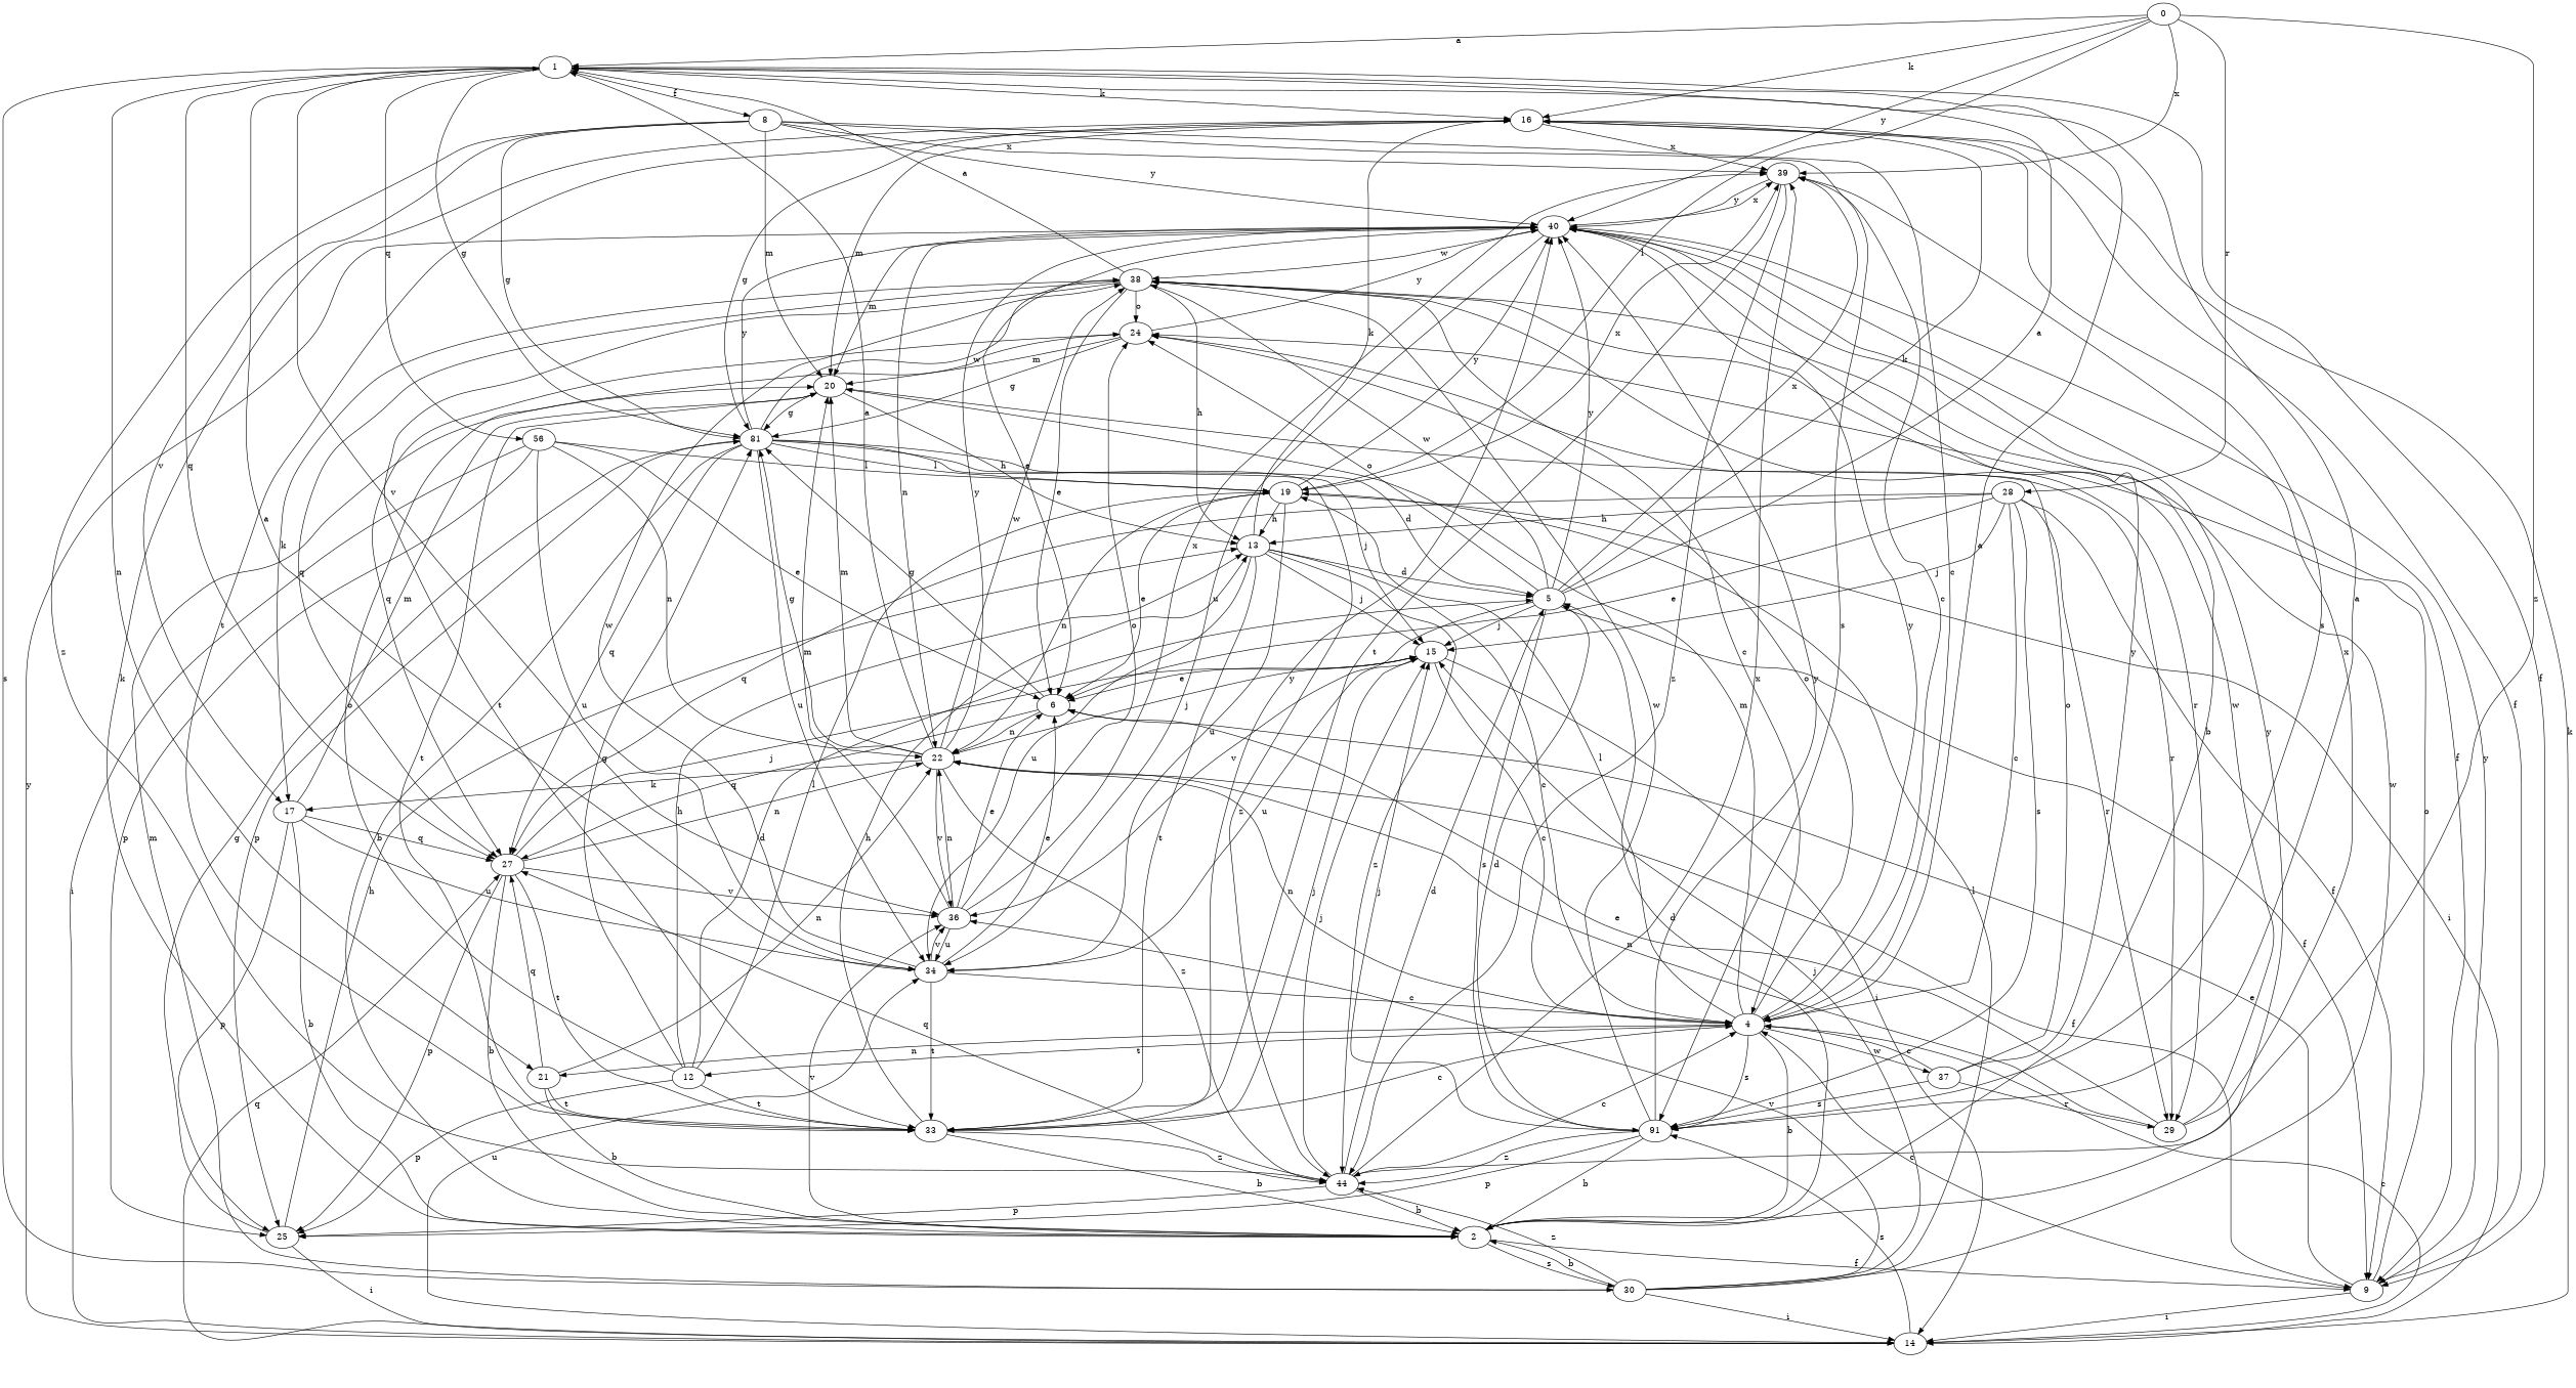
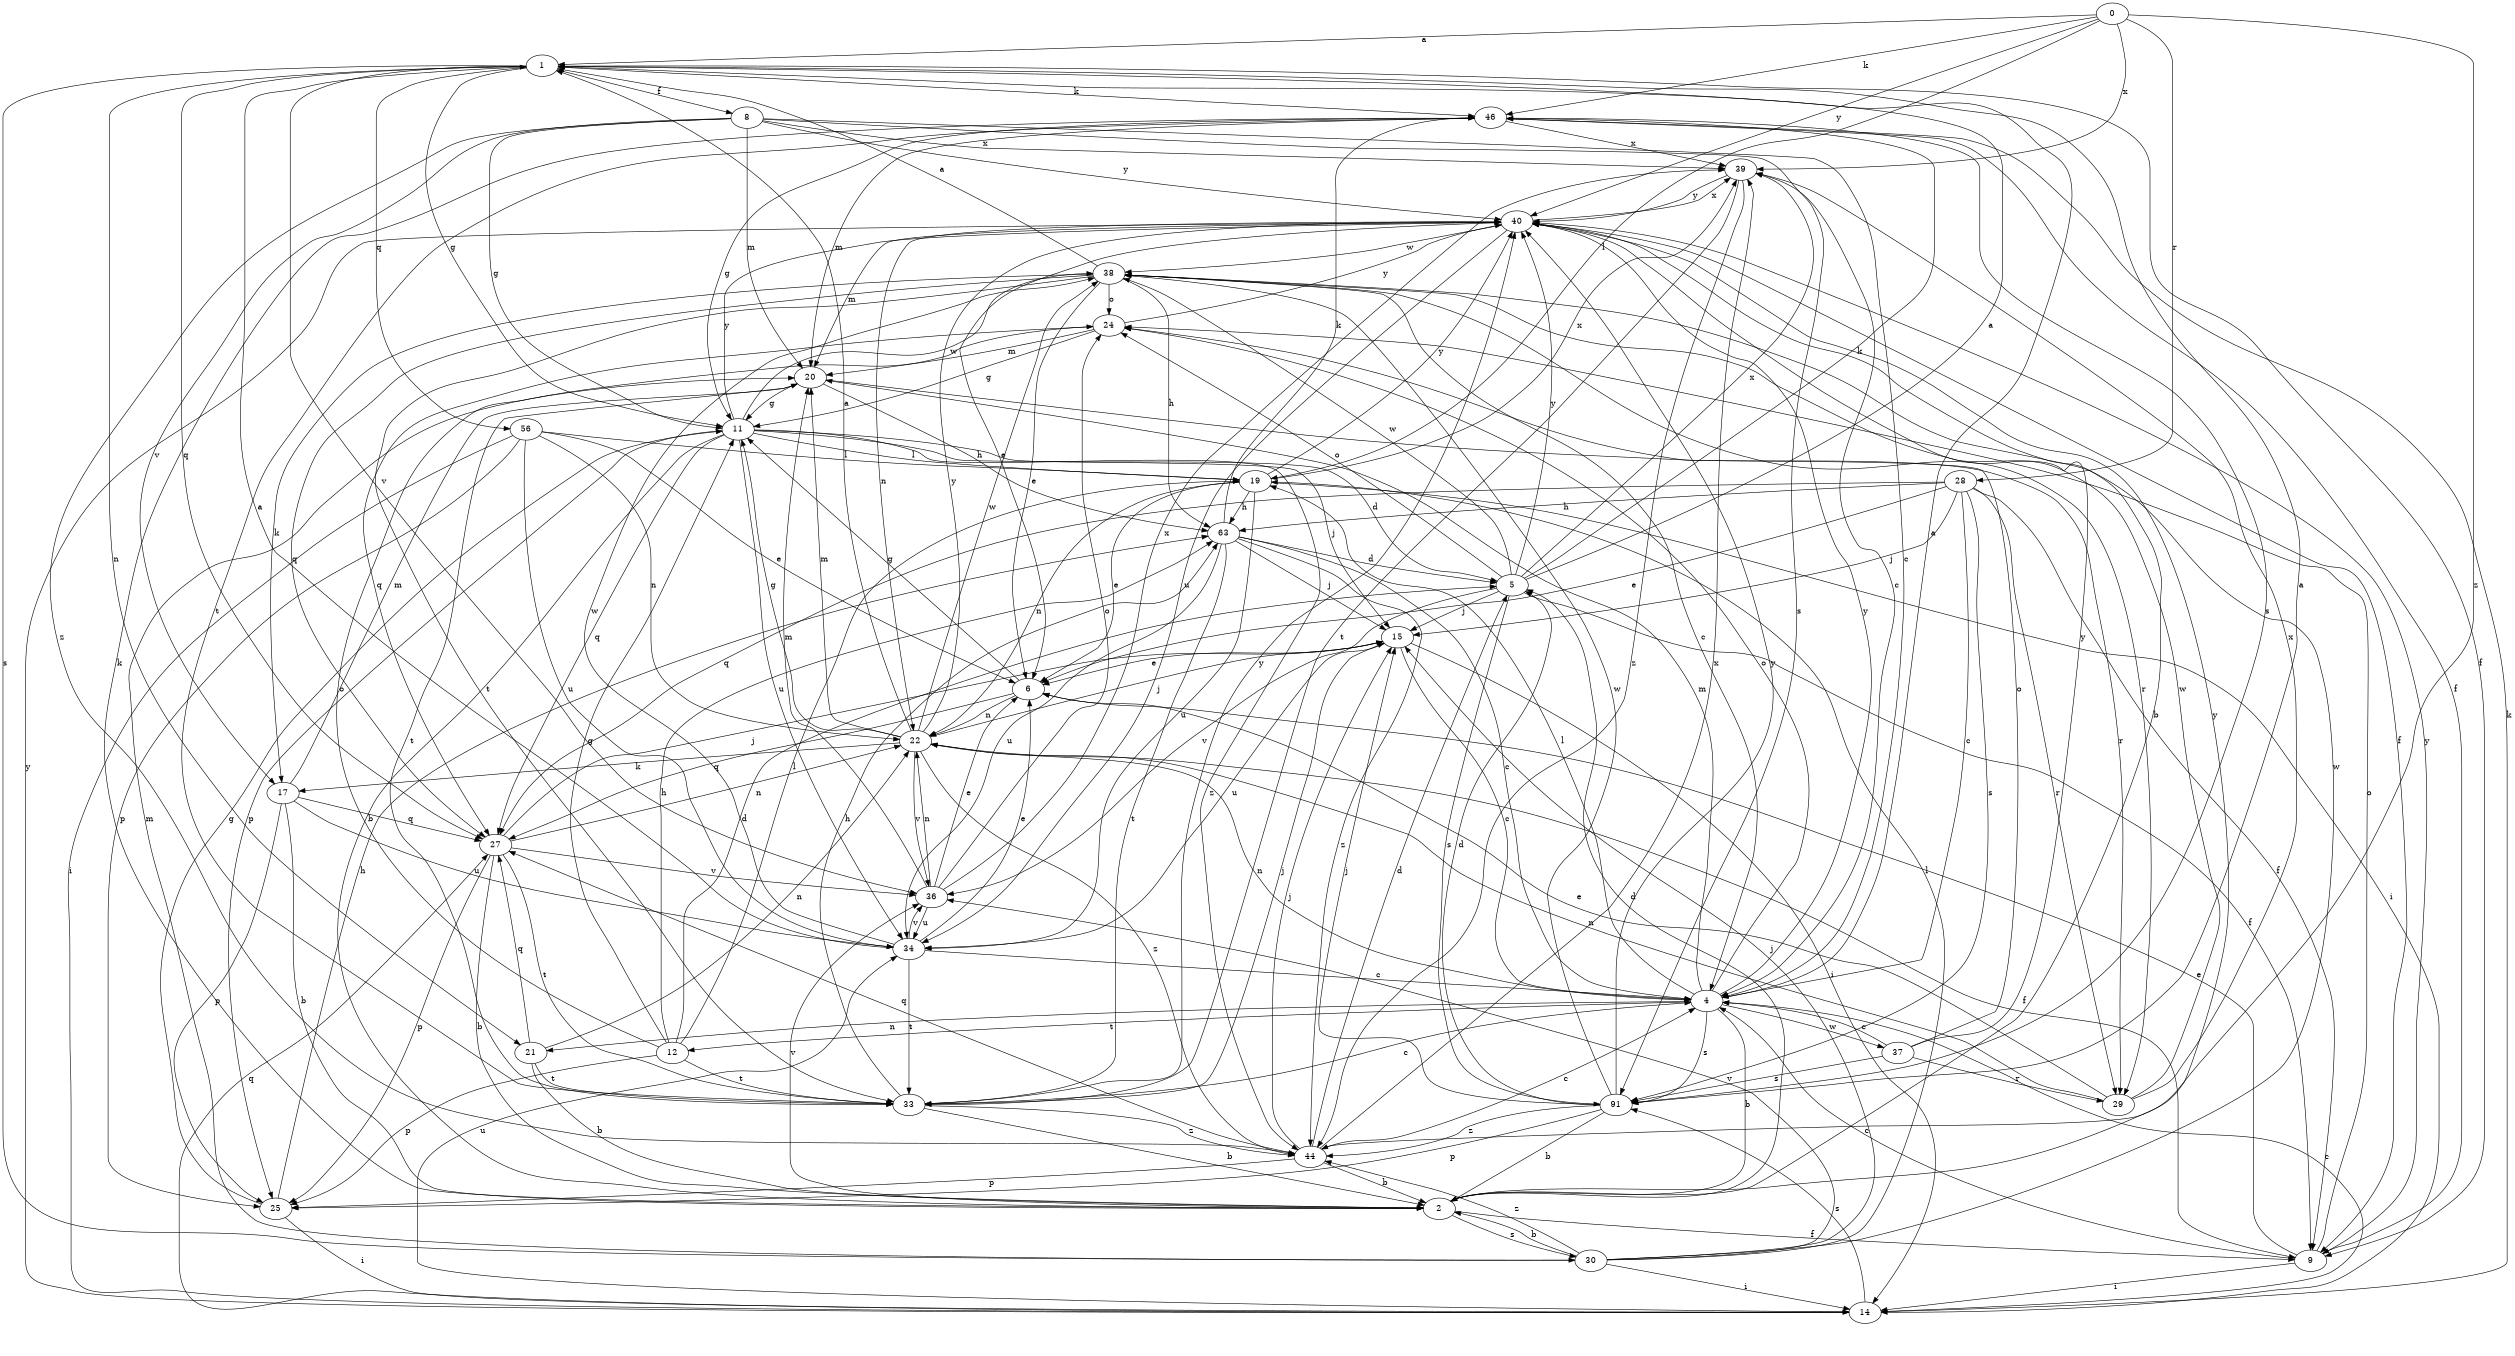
  strict digraph {
    0
    1
-   16
+   16 [label=46]
    19
    28
    39
    40
    44
    8
    9
-   11 [label=81]
+   11
    21
    n13 [label=56]
    27
    30
    36
    20
    n18 [label=91]
    33
    22
    6
    14
    34
-   13
+   13 [label=63]
    4
    15
    29
    2
    38
    5
    25
    17
    24
    n34 [label=12]
    37
    0 -> 1 [label=a]
    0 -> 16 [label=k]
    0 -> 19 [label=l]
    0 -> 28 [label=r]
    0 -> 39 [label=x]
    0 -> 40 [label=y]
    0 -> 44 [label=z]
    1 -> 16 [label=k]
    1 -> 8 [label=f]
    1 -> 9 [label=f]
    1 -> 11 [label=g]
    1 -> 21 [label=n]
    1 -> n13 [label=q]
    1 -> 27 [label=q]
    1 -> 30 [label=s]
    1 -> 36 [label=v]
    16 -> 39 [label=x]
    16 -> 9 [label=f]
    16 -> 11 [label=g]
    16 -> 20 [label=m]
    16 -> n18 [label=s]
    16 -> 33 [label=t]
    19 -> 39 [label=x]
    19 -> 40 [label=y]
    19 -> 22 [label=n]
    19 -> 6 [label=e]
    19 -> 14 [label=i]
    19 -> 34 [label=u]
    19 -> 13 [label=h]
    28 -> 9 [label=f]
    28 -> 27 [label=q]
    28 -> n18 [label=s]
    28 -> 6 [label=e]
    28 -> 13 [label=h]
    28 -> 4 [label=c]
    28 -> 15 [label=j]
    28 -> 29 [label=r]
    39 -> 40 [label=y]
    39 -> 44 [label=z]
    39 -> 33 [label=t]
    39 -> 4 [label=c]
    40 -> 39 [label=x]
    40 -> 9 [label=f]
    40 -> 20 [label=m]
    40 -> 22 [label=n]
    40 -> 6 [label=e]
    40 -> 34 [label=u]
    40 -> 2 [label=b]
    40 -> 38 [label=w]
    44 -> 39 [label=x]
    44 -> 27 [label=q]
    44 -> 4 [label=c]
    44 -> 15 [label=j]
    44 -> 2 [label=b]
    44 -> 5 [label=d]
    44 -> 25 [label=p]
    8 -> 39 [label=x]
    8 -> 40 [label=y]
    8 -> 44 [label=z]
    8 -> 11 [label=g]
    8 -> 20 [label=m]
    8 -> n18 [label=s]
    8 -> 4 [label=c]
    8 -> 17 [label=v]
    9 -> 40 [label=y]
    9 -> 6 [label=e]
    9 -> 14 [label=i]
    9 -> 4 [label=c]
    9 -> 24 [label=o]
    11 -> 19 [label=l]
    11 -> 40 [label=y]
    11 -> 44 [label=z]
    11 -> 27 [label=q]
    11 -> 34 [label=u]
    11 -> 15 [label=j]
    11 -> 2 [label=b]
    11 -> 38 [label=w]
    11 -> 5 [label=d]
    11 -> 25 [label=p]
    21 -> 27 [label=q]
    21 -> 33 [label=t]
    21 -> 22 [label=n]
    21 -> 2 [label=b]
    n13 -> 19 [label=l]
    n13 -> 22 [label=n]
    n13 -> 6 [label=e]
    n13 -> 14 [label=i]
    n13 -> 34 [label=u]
    n13 -> 25 [label=p]
    27 -> 36 [label=v]
    27 -> 33 [label=t]
    27 -> 22 [label=n]
    27 -> 15 [label=j]
    27 -> 2 [label=b]
    27 -> 25 [label=p]
    30 -> 19 [label=l]
    30 -> 44 [label=z]
    30 -> 36 [label=v]
    30 -> 20 [label=m]
    30 -> 14 [label=i]
    30 -> 15 [label=j]
    30 -> 2 [label=b]
    30 -> 38 [label=w]
    36 -> 39 [label=x]
    36 -> 20 [label=m]
    36 -> 22 [label=n]
    36 -> 6 [label=e]
    36 -> 34 [label=u]
    36 -> 24 [label=o]
    20 -> 11 [label=g]
    20 -> 33 [label=t]
    20 -> 13 [label=h]
    20 -> 29 [label=r]
    n18 -> 1 [label=a]
    n18 -> 40 [label=y]
    n18 -> 44 [label=z]
    n18 -> 15 [label=j]
    n18 -> 2 [label=b]
    n18 -> 38 [label=w]
    n18 -> 5 [label=d]
    n18 -> 25 [label=p]
    33 -> 40 [label=y]
    33 -> 44 [label=z]
    33 -> 13 [label=h]
    33 -> 4 [label=c]
    33 -> 15 [label=j]
    33 -> 2 [label=b]
    22 -> 1 [label=a]
    22 -> 40 [label=y]
    22 -> 44 [label=z]
    22 -> 9 [label=f]
    22 -> 11 [label=g]
    22 -> 36 [label=v]
    22 -> 20 [label=m]
    22 -> 15 [label=j]
    22 -> 38 [label=w]
    22 -> 17 [label=k]
    6 -> 11 [label=g]
    6 -> 27 [label=q]
    6 -> 22 [label=n]
    14 -> 16 [label=k]
    14 -> 40 [label=y]
    14 -> 27 [label=q]
    14 -> n18 [label=s]
    14 -> 34 [label=u]
    14 -> 4 [label=c]
    34 -> 1 [label=a]
    34 -> 36 [label=v]
    34 -> 33 [label=t]
    34 -> 6 [label=e]
    34 -> 4 [label=c]
    34 -> 38 [label=w]
    13 -> 16 [label=k]
    13 -> 44 [label=z]
    13 -> 33 [label=t]
    13 -> 34 [label=u]
    13 -> 4 [label=c]
    13 -> 15 [label=j]
    13 -> 5 [label=d]
    4 -> 1 [label=a]
    4 -> 19 [label=l]
    4 -> 40 [label=y]
    4 -> 21 [label=n]
    4 -> 20 [label=m]
    4 -> n18 [label=s]
    4 -> 22 [label=n]
    4 -> 2 [label=b]
    4 -> 24 [label=o]
    4 -> n34 [label=t]
    4 -> 37 [label=w]
    15 -> 6 [label=e]
    15 -> 14 [label=i]
    15 -> 34 [label=u]
    15 -> 4 [label=c]
    29 -> 39 [label=x]
    29 -> 22 [label=n]
    29 -> 6 [label=e]
    29 -> 38 [label=w]
    2 -> 16 [label=k]
    2 -> 40 [label=y]
    2 -> 9 [label=f]
    2 -> 30 [label=s]
    2 -> 36 [label=v]
    2 -> 5 [label=d]
    38 -> 1 [label=a]
    38 -> 27 [label=q]
    38 -> 33 [label=t]
    38 -> 6 [label=e]
    38 -> 13 [label=h]
    38 -> 4 [label=c]
    38 -> 29 [label=r]
    38 -> 17 [label=k]
    38 -> 24 [label=o]
    5 -> 1 [label=a]
    5 -> 16 [label=k]
    5 -> 39 [label=x]
    5 -> 40 [label=y]
    5 -> 9 [label=f]
    5 -> 36 [label=v]
    5 -> n18 [label=s]
    5 -> 15 [label=j]
    5 -> 38 [label=w]
    5 -> 24 [label=o]
    25 -> 11 [label=g]
    25 -> 14 [label=i]
    25 -> 13 [label=h]
    17 -> 27 [label=q]
    17 -> 20 [label=m]
    17 -> 34 [label=u]
    17 -> 2 [label=b]
    17 -> 25 [label=p]
    24 -> 40 [label=y]
    24 -> 11 [label=g]
    24 -> 27 [label=q]
    24 -> 20 [label=m]
    n34 -> 19 [label=l]
    n34 -> 11 [label=g]
    n34 -> 33 [label=t]
    n34 -> 13 [label=h]
    n34 -> 5 [label=d]
    n34 -> 25 [label=p]
    n34 -> 24 [label=o]
    37 -> 40 [label=y]
    37 -> n18 [label=s]
    37 -> 4 [label=c]
    37 -> 29 [label=r]
    37 -> 24 [label=o]
  }
